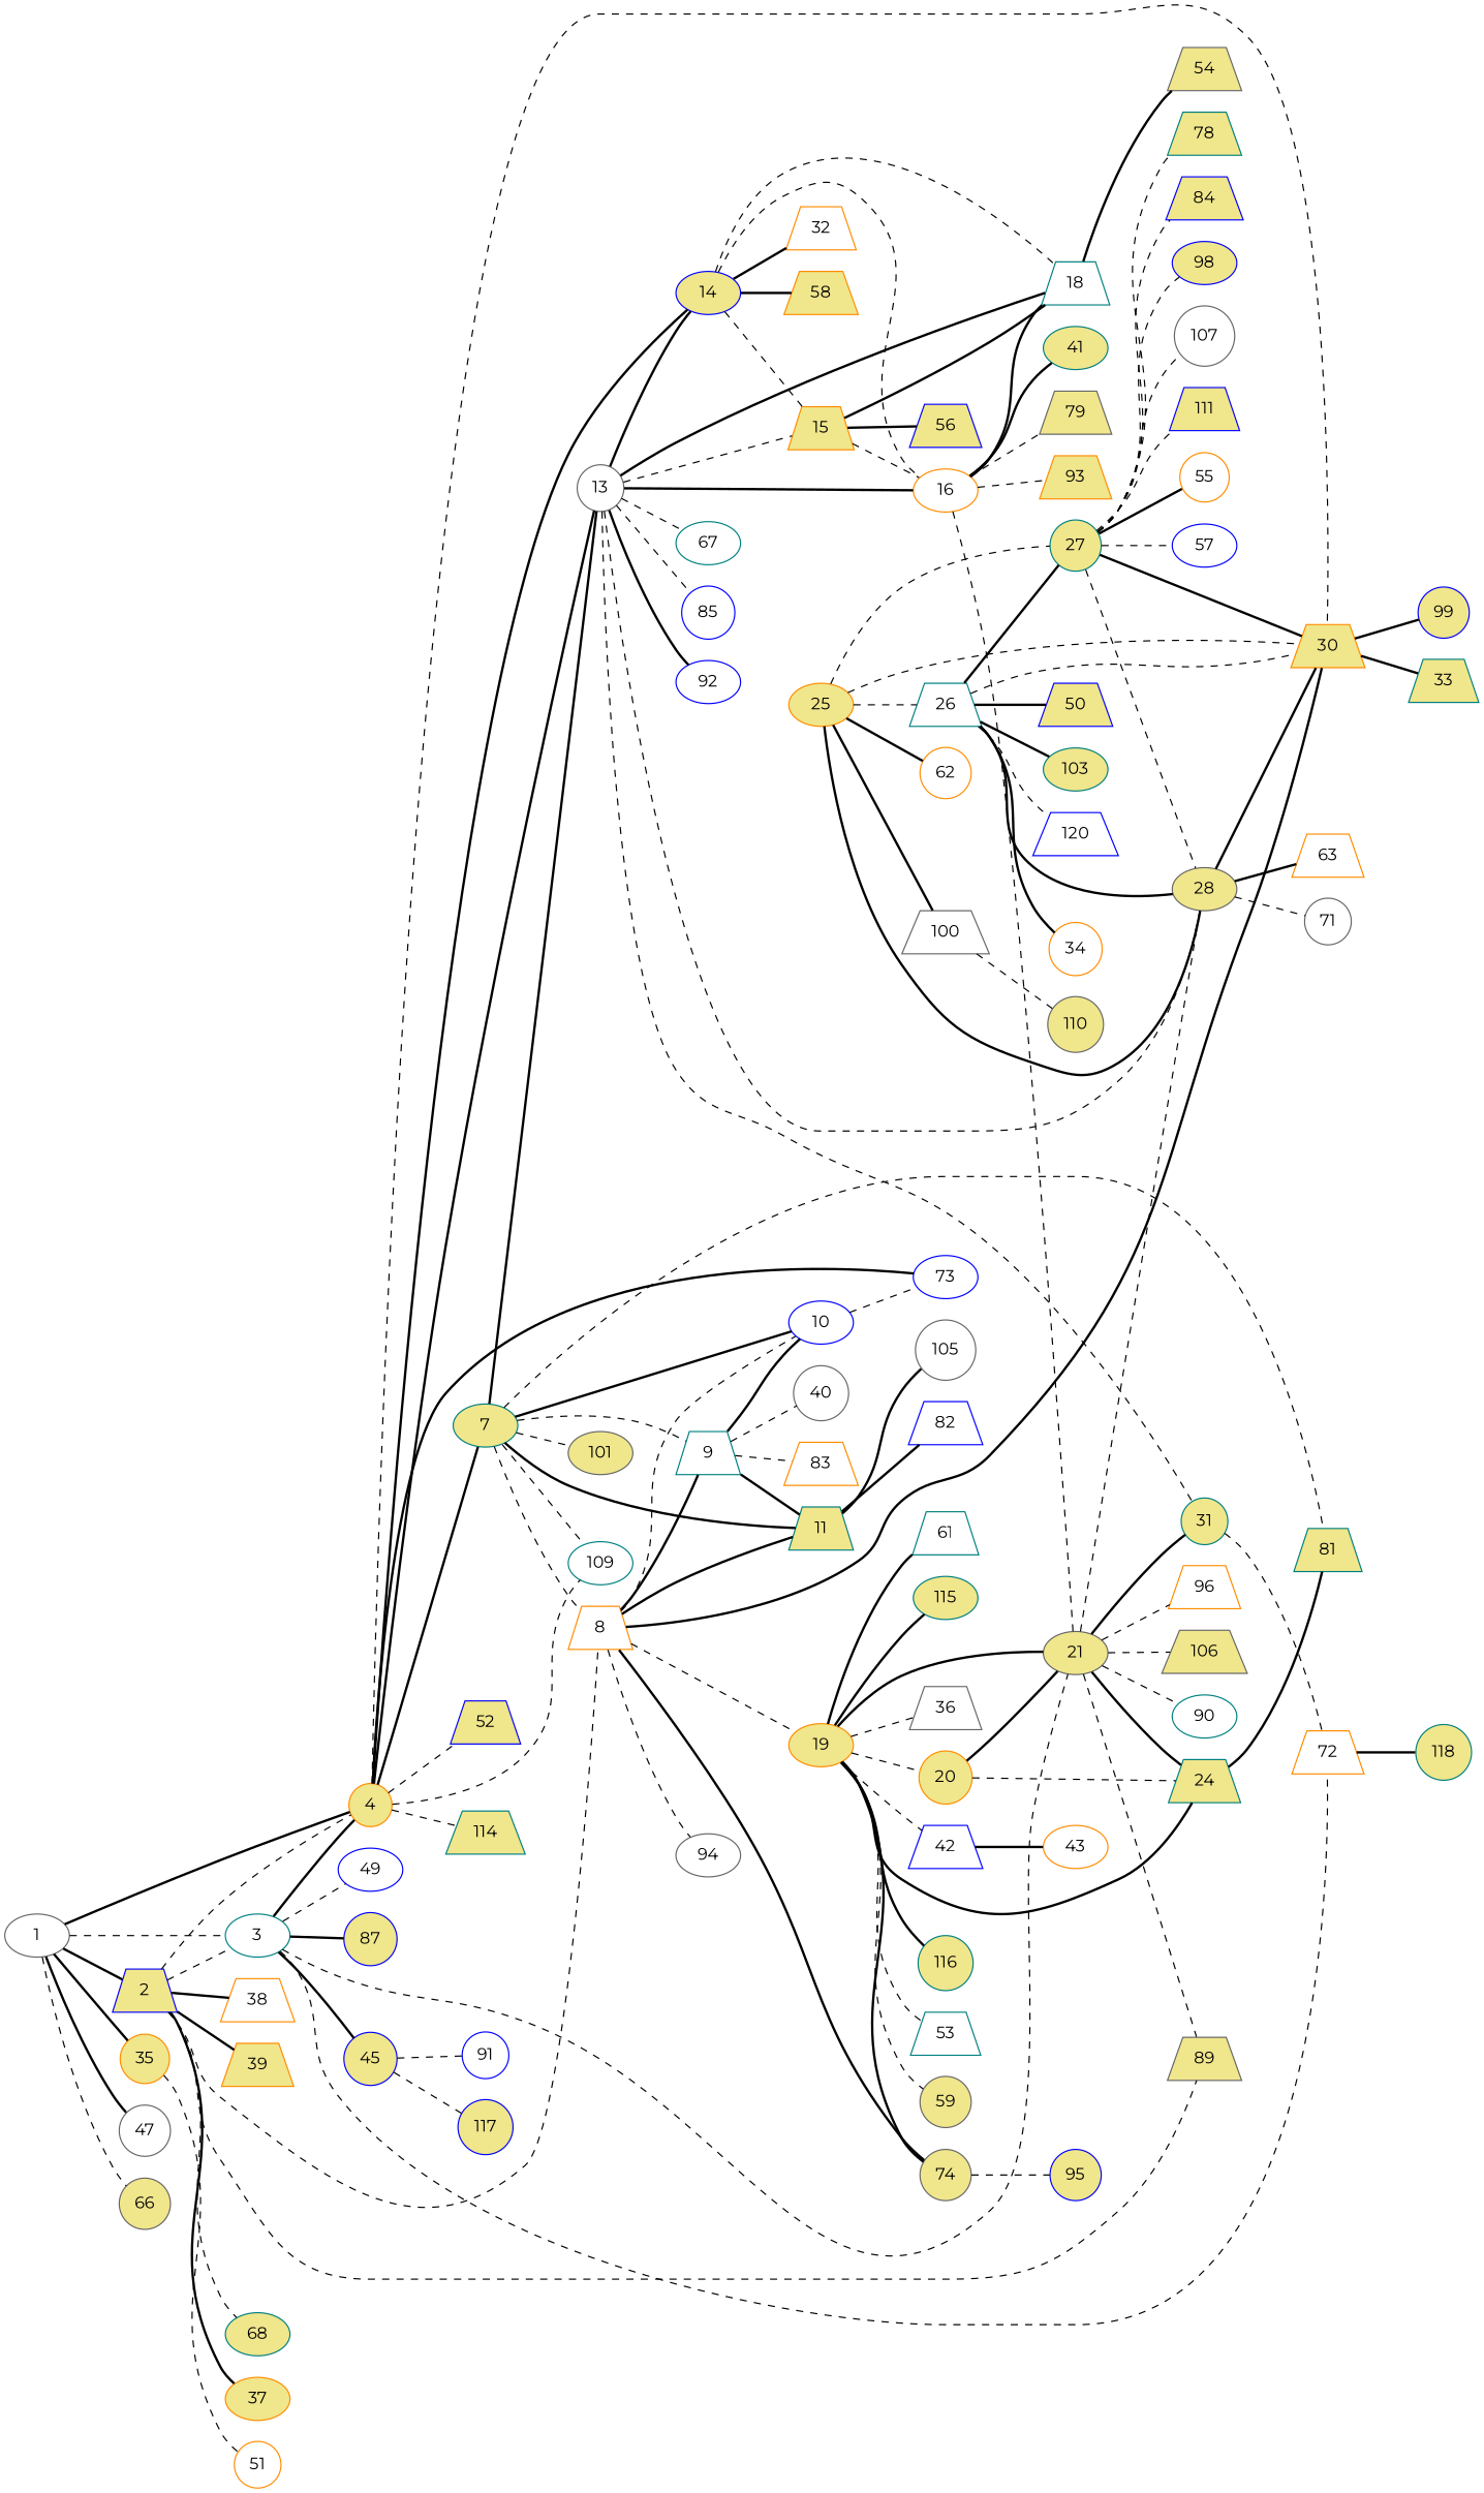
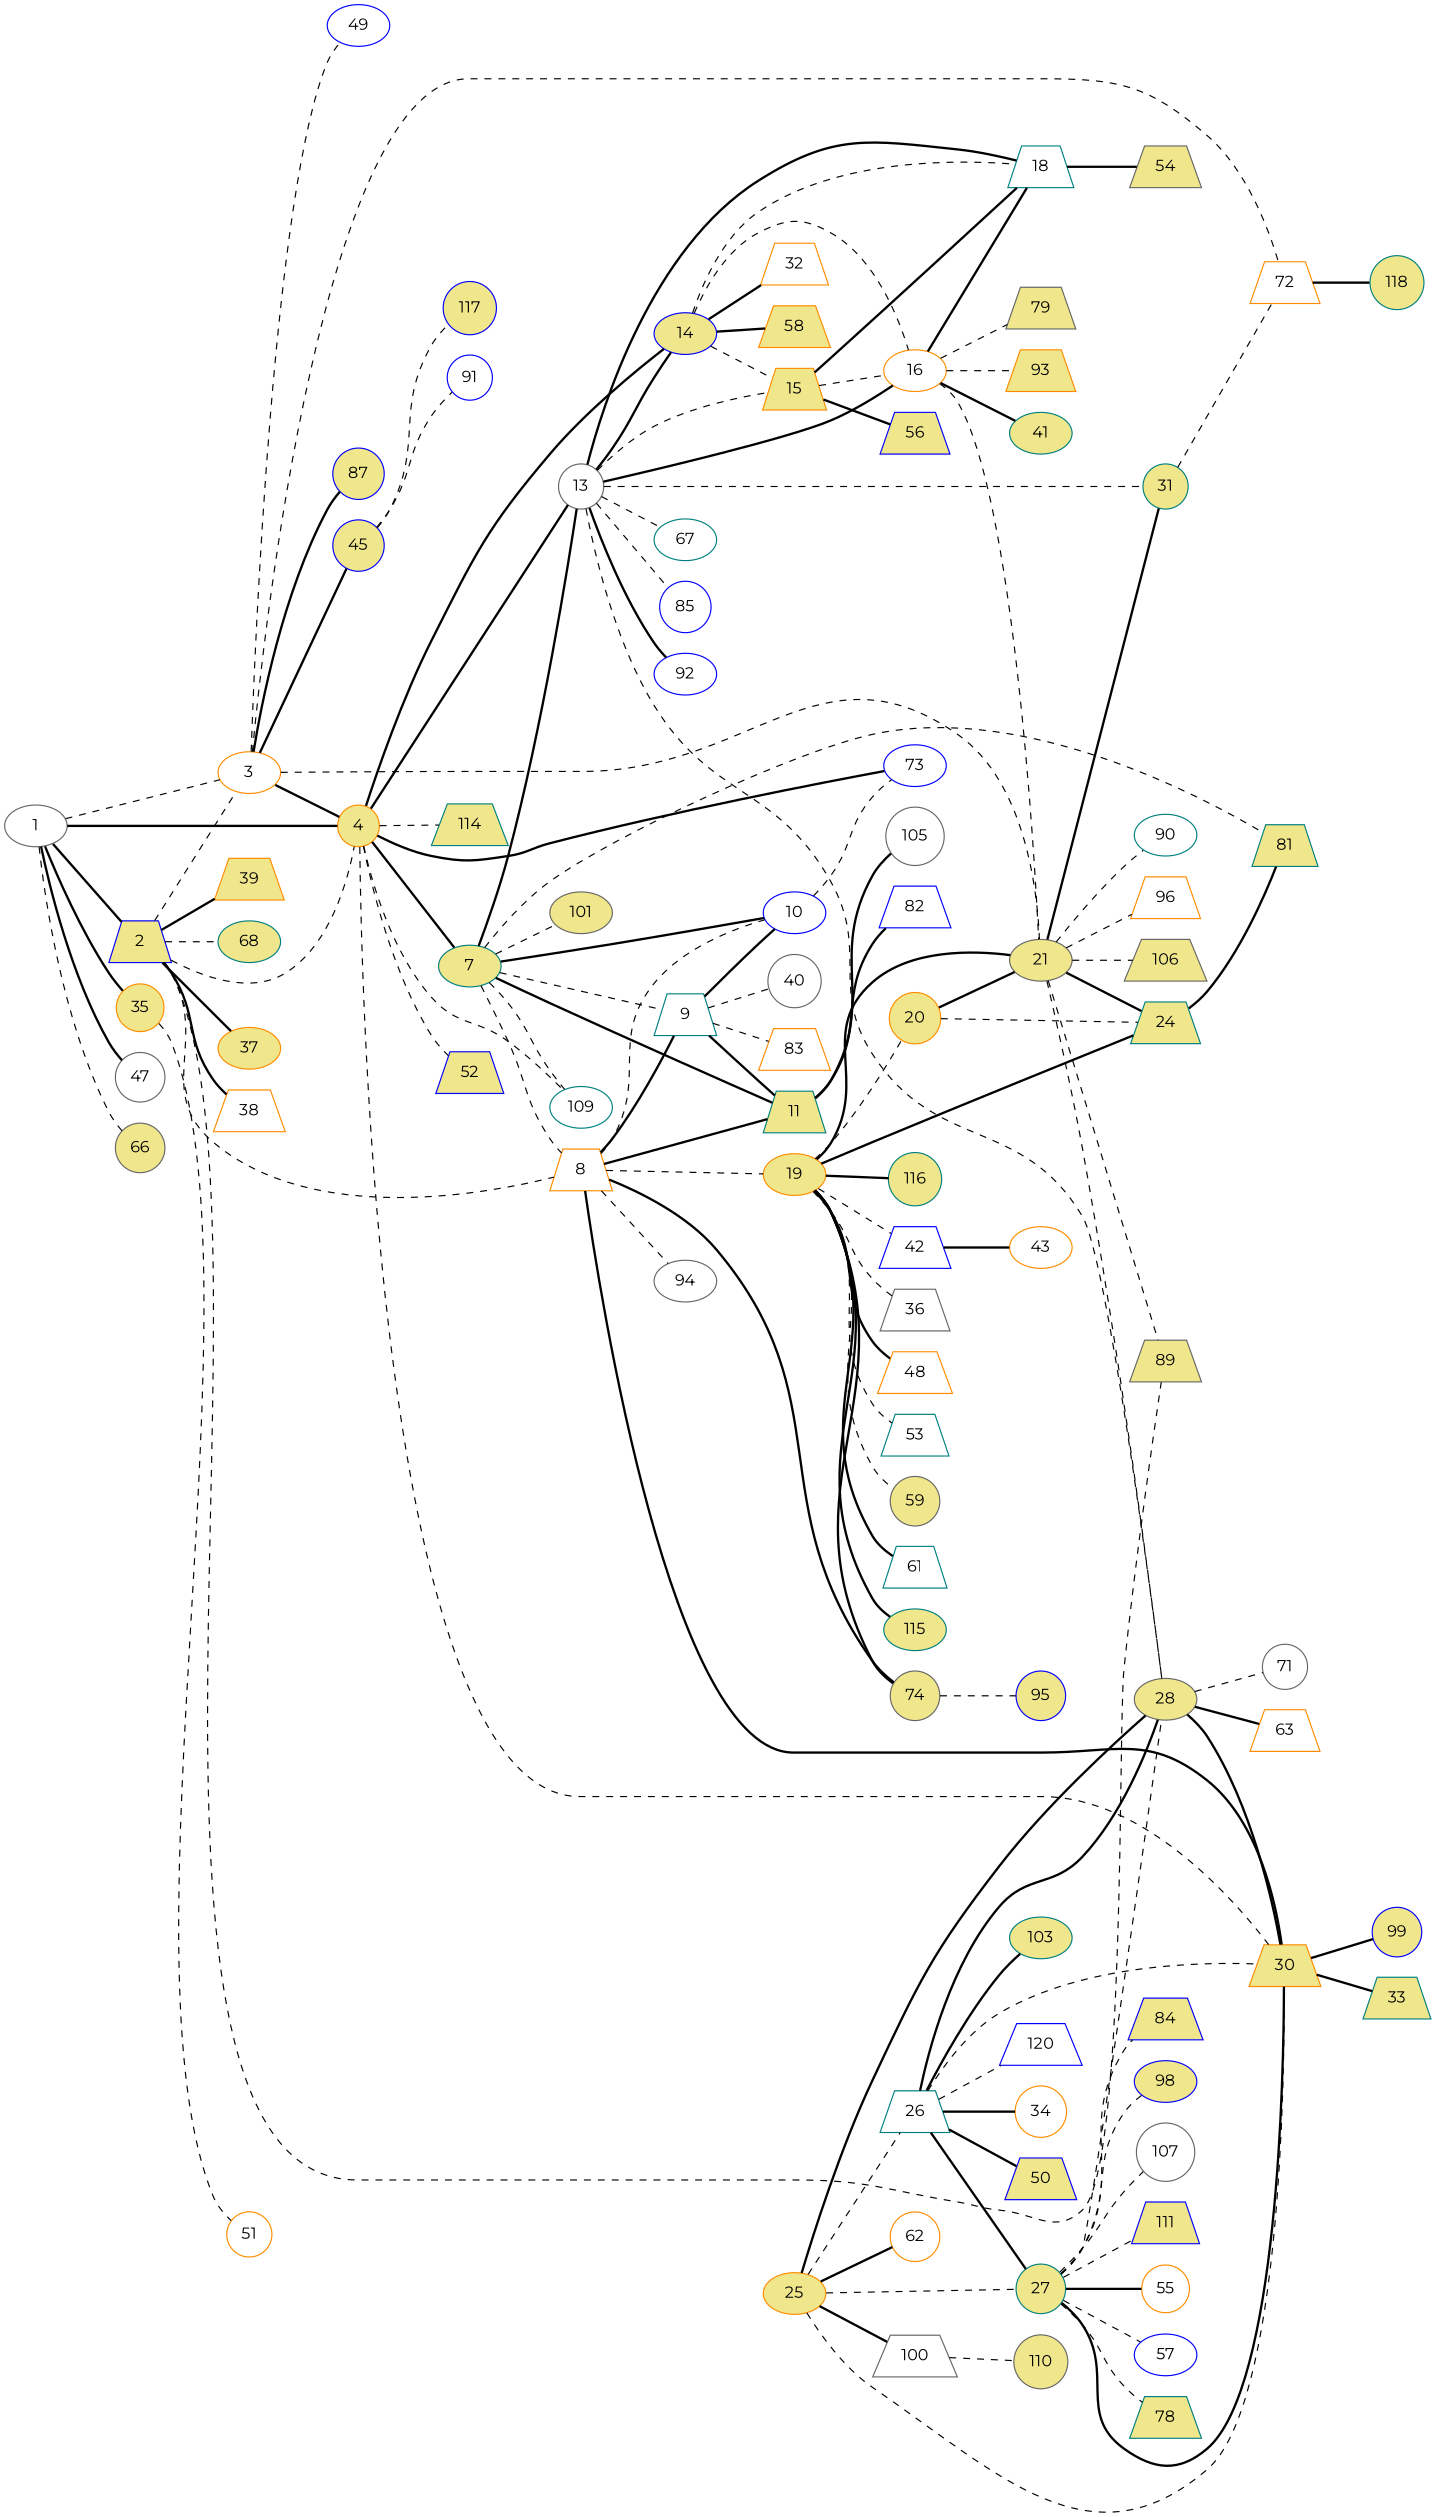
  graph {
    fontname=Montserrat
    rankdir=LR
    node [color=darkorange fillcolor=khaki fontname=Montserrat shape=trapezium style=filled]
    edge [fontname=Montserrat style=dashed]
    1 [color=gray40 fillcolor=white shape=ellipse super="+6"]
    2 [color=blue super="+46"]
-   3 [color=teal fillcolor=white shape=ellipse super="+113"]
+   3 [fillcolor=white shape=ellipse super="+113"]
    4 [shape=circle super="+5"]
    35 [shape=circle super="+80"]
    47 [color=gray40 fillcolor=white shape=circle super="+86"]
    66 [color=gray40 shape=circle]
    8 [fillcolor=white super="+112"]
    37 [shape=ellipse]
    38 [fillcolor=white]
    39
    68 [color=teal shape=ellipse]
    89 [color=gray40]
    21 [color=gray40 shape=ellipse super="+23"]
    45 [color=blue shape=circle super="+108"]
    49 [color=blue fillcolor=white shape=ellipse]
    72 [fillcolor=white super="+102"]
    87 [color=blue shape=circle]
    7 [color=teal shape=ellipse super="+70"]
    13 [color=gray40 fillcolor=white shape=circle super="+17"]
    14 [color=blue shape=ellipse super="+65"]
    30 [super="+119"]
    52 [color=blue]
    73 [color=blue fillcolor=white shape=ellipse]
    109 [color=teal fillcolor=white shape=ellipse]
    114 [color=teal]
    51 [fillcolor=white shape=circle]
    9 [color=teal fillcolor=white super="+12"]
    10 [color=blue fillcolor=white shape=ellipse super="+69"]
    11 [color=teal super="+64"]
    19 [shape=ellipse super="+22"]
    74 [color=gray40 shape=circle]
    94 [color=gray40 fillcolor=white shape=ellipse]
    28 [color=gray40 shape=ellipse super="+76"]
    31 [color=teal shape=circle]
    24 [color=teal]
    90 [color=teal fillcolor=white shape=ellipse]
    96 [fillcolor=white]
    106 [color=gray40]
    91 [color=blue fillcolor=white shape=circle]
    117 [color=blue shape=circle]
    118 [color=teal shape=circle]
    81 [color=teal]
    101 [color=gray40 shape=ellipse]
    15
    16 [fillcolor=white shape=ellipse super="+77"]
    18 [color=teal fillcolor=white super="+88"]
    67 [color=teal fillcolor=white shape=ellipse]
    85 [color=blue fillcolor=white shape=circle]
    92 [color=blue fillcolor=white shape=ellipse]
    32 [fillcolor=white]
    58
    33 [color=teal]
    99 [color=blue shape=circle]
    40 [color=gray40 fillcolor=white shape=circle super="+44"]
    83 [fillcolor=white]
    82 [color=blue fillcolor=white]
    105 [color=gray40 fillcolor=white shape=circle]
    20 [shape=circle super="+104"]
    36 [color=gray40 fillcolor=white]
    42 [color=blue fillcolor=white]
+   48 [fillcolor=white super="+75"]
    53 [color=teal fillcolor=white]
    59 [color=gray40 shape=circle]
    61 [color=teal fillcolor=white]
    115 [color=teal shape=ellipse]
    116 [color=teal shape=circle]
    95 [color=blue shape=circle]
    56 [color=blue]
    41 [color=teal shape=ellipse]
    79 [color=gray40]
    93
    54 [color=gray40]
    63 [fillcolor=white]
    71 [color=gray40 fillcolor=white shape=circle]
    43 [fillcolor=white shape=ellipse]
    25 [shape=ellipse super="+97"]
    26 [color=teal fillcolor=white super="+60"]
    27 [color=teal shape=circle super="+29"]
    62 [fillcolor=white shape=circle]
    100 [color=gray40 fillcolor=white]
    34 [fillcolor=white shape=circle]
    50 [color=blue]
    103 [color=teal shape=ellipse]
    120 [color=blue fillcolor=white]
    55 [fillcolor=white shape=circle]
    57 [color=blue fillcolor=white shape=ellipse]
    78 [color=teal]
    84 [color=blue]
    98 [color=blue shape=ellipse]
    107 [color=gray40 fillcolor=white shape=circle]
    111 [color=blue]
    110 [color=gray40 shape=circle]
    1 -- 2 [style=bold weight=2]
    1 -- 3 [weight=2]
    1 -- 4 [style=bold weight=4]
    1 -- 35 [style=bold]
    1 -- 47 [style=bold]
    1 -- 66
    2 -- 3
    2 -- 4 [weight=2]
    2 -- 8
    2 -- 37 [style=bold]
    2 -- 38 [style=bold]
    2 -- 39 [style=bold]
    2 -- 68
    2 -- 89
    3 -- 4 [style=bold weight=2]
    3 -- 21
    3 -- 45 [style=bold]
    3 -- 49
    3 -- 72
    3 -- 87 [style=bold]
    4 -- 7 [style=bold]
    4 -- 13 [style=bold]
    4 -- 14 [style=bold]
    4 -- 30
    4 -- 52
    4 -- 73 [style=bold]
    4 -- 109
    4 -- 114
    35 -- 51
    8 -- 30 [style=bold]
    8 -- 9 [style=bold weight=2]
    8 -- 10
    8 -- 11 [style=bold]
    8 -- 19
    8 -- 74 [style=bold]
    8 -- 94
    21 -- 89
    21 -- 28
    21 -- 31 [style=bold]
    21 -- 24 [style=bold weight=2]
    21 -- 90
    21 -- 96
    21 -- 106
    45 -- 91
    45 -- 117
    72 -- 118 [style=bold]
    7 -- 8
    7 -- 13 [style=bold]
    7 -- 109
    7 -- 9 [weight=2]
    7 -- 10 [style=bold]
    7 -- 11 [style=bold]
    7 -- 81
    7 -- 101
    13 -- 14 [style=bold weight=2]
    13 -- 28
    13 -- 31
    13 -- 15 [weight=2]
    13 -- 16 [style=bold weight=2]
    13 -- 18 [style=bold weight=2]
    13 -- 67
    13 -- 85
    13 -- 92 [style=bold]
    14 -- 15
    14 -- 16
    14 -- 18
    14 -- 32 [style=bold]
    14 -- 58 [style=bold]
    30 -- 33 [style=bold]
    30 -- 99 [style=bold]
    9 -- 10 [style=bold weight=2]
    9 -- 11 [style=bold weight=2]
    9 -- 40
    9 -- 83
    10 -- 73
    11 -- 82 [style=bold]
    11 -- 105 [style=bold]
    19 -- 21 [style=bold weight=4]
    19 -- 74 [style=bold]
    19 -- 24 [style=bold weight=2]
    19 -- 20 [weight=2]
    19 -- 36
    19 -- 42
+   19 -- 48 [style=bold]
    19 -- 53
    19 -- 59
    19 -- 61 [style=bold]
    19 -- 115 [style=bold]
    19 -- 116 [style=bold]
    74 -- 95
    28 -- 30 [style=bold]
    28 -- 63 [style=bold]
    28 -- 71
    31 -- 72
    24 -- 81 [style=bold]
    15 -- 16
    15 -- 18 [style=bold]
    15 -- 56 [style=bold]
    16 -- 21
    16 -- 18 [style=bold]
    16 -- 41 [style=bold]
    16 -- 79
    16 -- 93
    18 -- 54 [style=bold]
    20 -- 21 [style=bold weight=2]
    20 -- 24
    42 -- 43 [style=bold]
    25 -- 30
    25 -- 28 [style=bold]
    25 -- 26
    25 -- 27 [weight=2]
    25 -- 62 [style=bold]
    25 -- 100 [style=bold]
    26 -- 30
    26 -- 28 [style=bold]
    26 -- 27 [style=bold weight=2]
    26 -- 34 [style=bold]
    26 -- 50 [style=bold]
    26 -- 103 [style=bold]
    26 -- 120
    27 -- 30 [style=bold weight=2]
    27 -- 28 [weight=2]
    27 -- 55 [style=bold]
    27 -- 57
    27 -- 78
    27 -- 84
    27 -- 98
    27 -- 107
    27 -- 111
    100 -- 110
  }
